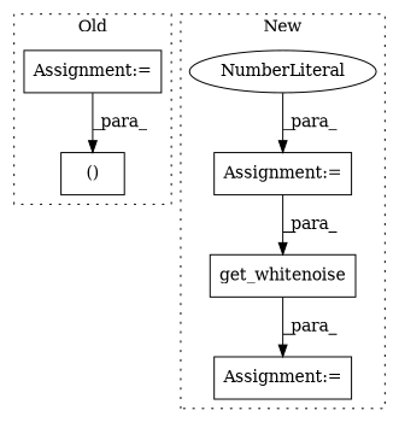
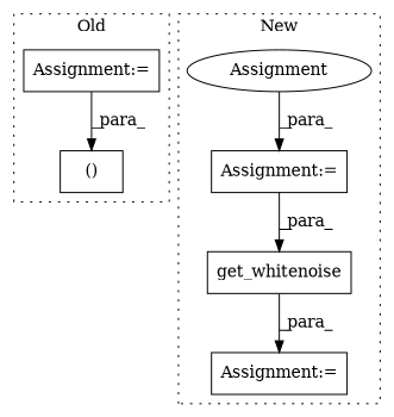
  digraph {
    node [a=7 shape=box]
    n1 [a=106 l=34 label="()" s=19303]
    n2 [l=19 label="Assignment:=" s=18758]
    n3 [a=32 l="15,1" label=get_whitenoise s="11968,11994"]
    n4 [l=2 label="Assignment:=" s=11961]
    n5 [l=1 label="Assignment:=" s=11924]
-   n6 [a=34 l=4 label=NumberLiteral s=11925 shape=ellipse]
+   n6 [a=34 l=4 label=Assignment s=11925 shape=ellipse]
    subgraph cluster_1 {
      label=Old
      style=dotted
      n1
      n2
    }
    subgraph cluster_2 {
      label=New
      style=dotted
      n3
      n4
      n5
      n6
    }
    n2 -> n1 [label=_para_]
    n3 -> n4 [label=_para_]
    n5 -> n3 [label=_para_]
    n6 -> n5 [label=_para_]
  }
